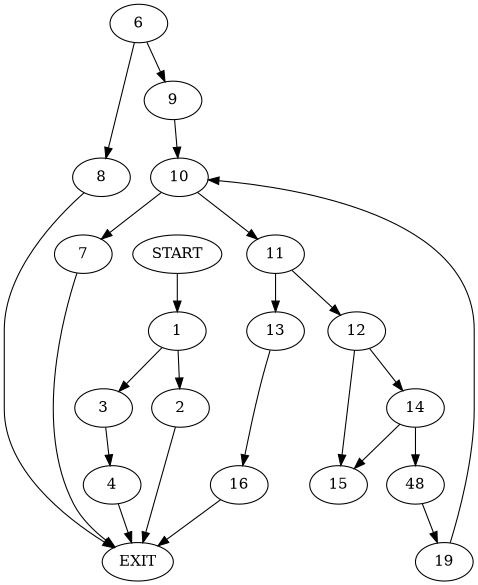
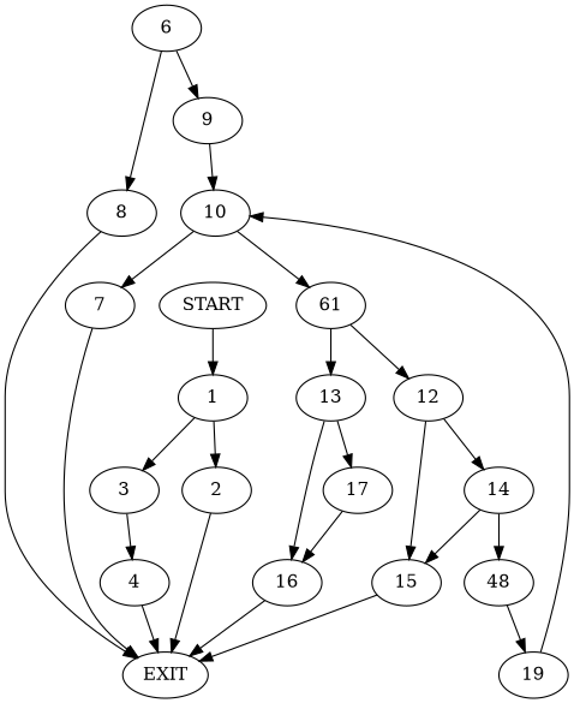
  digraph {
    n1 [label=START]
    1
    2
    3
    n5 [label=EXIT]
    4
    6
    8
    9
    7
    10
-   11
+   11 [label=61]
    12
    13
    14
    15
    16
+   17
    n19 [label=48]
    19
    n1 -> 1
    1 -> 2
    1 -> 3
    2 -> n5
    3 -> 4
    4 -> n5
    6 -> 8
    6 -> 9
    8 -> n5
    9 -> 10
    7 -> n5
    10 -> 7
    10 -> 11
    11 -> 12
    11 -> 13
    12 -> 14
    12 -> 15
    13 -> 16
+   13 -> 17
    14 -> 15
    14 -> n19
+   15 -> n5
    16 -> n5
+   17 -> 16
    n19 -> 19
    19 -> 10
  }
